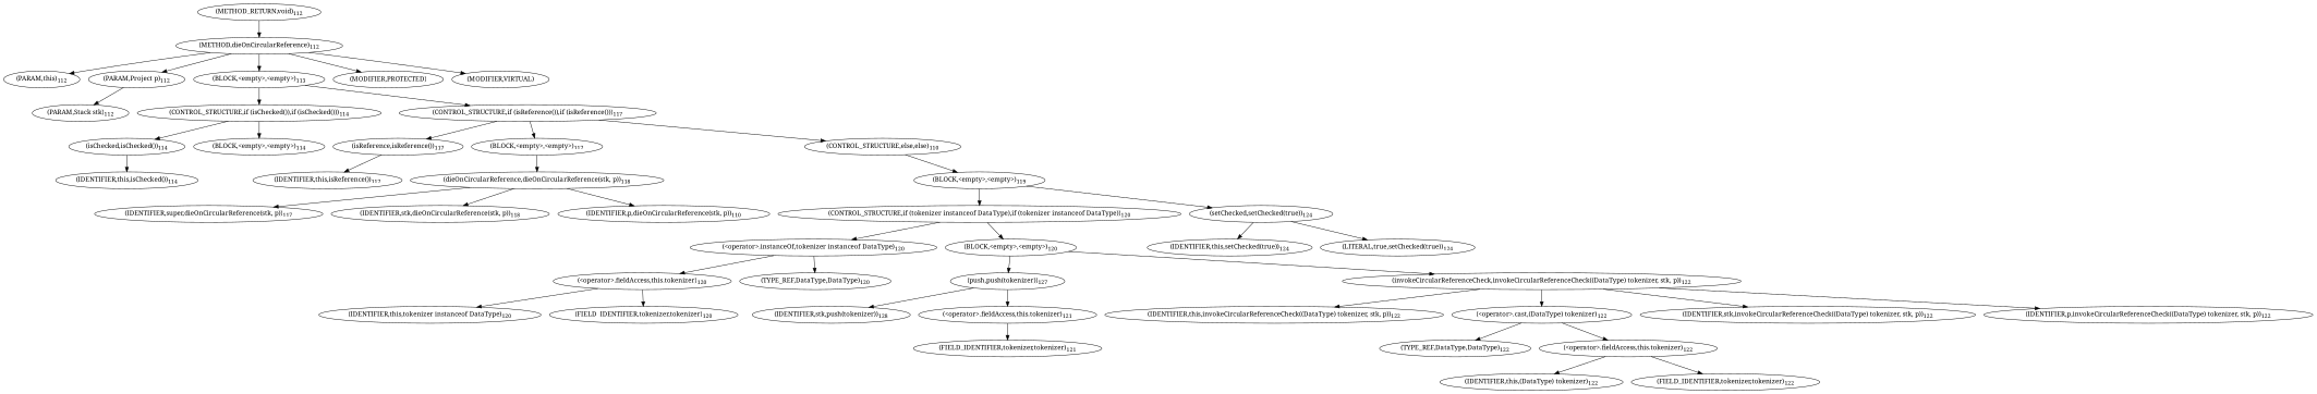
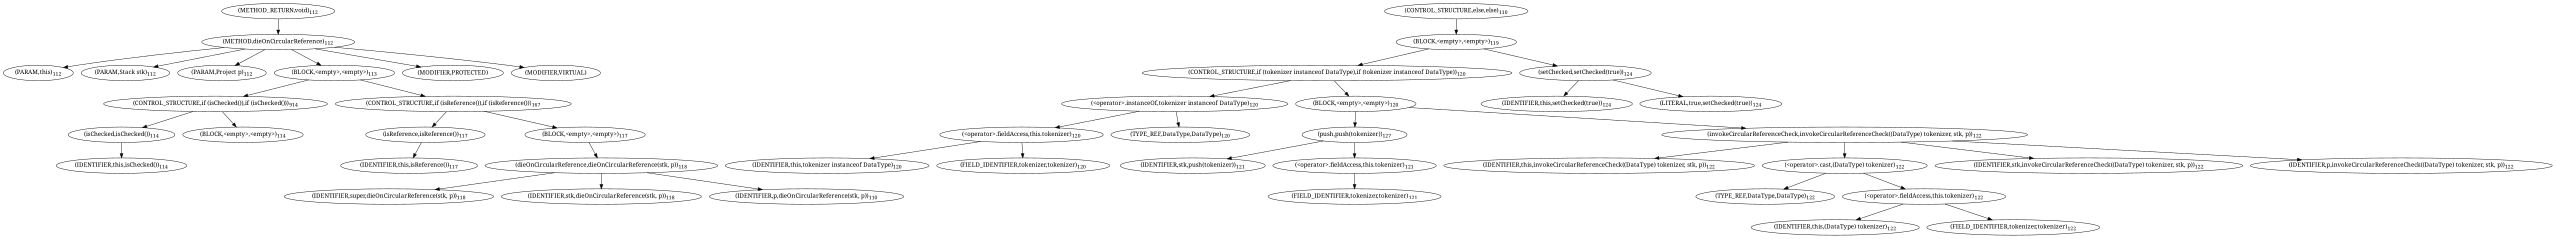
  digraph {
    fontname="Noto Serif"
    node [fontname="Noto Serif"]
    edge [fontname="Noto Serif"]
    n1 [label=<(METHOD,dieOnCircularReference)<SUB>112</SUB>>]
    n2 [label=<(PARAM,this)<SUB>112</SUB>>]
    n3 [label=<(PARAM,Stack stk)<SUB>112</SUB>>]
    n4 [label=<(PARAM,Project p)<SUB>112</SUB>>]
    n5 [label=<(BLOCK,&lt;empty&gt;,&lt;empty&gt;)<SUB>113</SUB>>]
    n6 [label=<(MODIFIER,PROTECTED)>]
    n7 [label=<(MODIFIER,VIRTUAL)>]
-   n8 [label=<(CONTROL_STRUCTURE,if (isChecked()),if (isChecked()))<SUB>114</SUB>>]
-   n9 [label=<(CONTROL_STRUCTURE,if (isReference()),if (isReference()))<SUB>117</SUB>>]
+   n8 [label=<(CONTROL_STRUCTURE,if (isChecked()),if (isChecked()))<SUB>914</SUB>>]
+   n9 [label=<(CONTROL_STRUCTURE,if (isReference()),if (isReference()))<SUB>167</SUB>>]
    n10 [label=<(METHOD_RETURN,void)<SUB>112</SUB>>]
    n11 [label=<(isChecked,isChecked())<SUB>114</SUB>>]
    n12 [label=<(BLOCK,&lt;empty&gt;,&lt;empty&gt;)<SUB>114</SUB>>]
    n13 [label=<(isReference,isReference())<SUB>117</SUB>>]
    n14 [label=<(BLOCK,&lt;empty&gt;,&lt;empty&gt;)<SUB>117</SUB>>]
    n15 [label=<(CONTROL_STRUCTURE,else,else)<SUB>110</SUB>>]
    n16 [label=<(IDENTIFIER,this,isChecked())<SUB>114</SUB>>]
    n17 [label=<(IDENTIFIER,this,isReference())<SUB>117</SUB>>]
    n18 [label=<(dieOnCircularReference,dieOnCircularReference(stk, p))<SUB>118</SUB>>]
    n19 [label=<(BLOCK,&lt;empty&gt;,&lt;empty&gt;)<SUB>119</SUB>>]
-   n20 [label=<(IDENTIFIER,super,dieOnCircularReference(stk, p))<SUB>117</SUB>>]
+   n20 [label=<(IDENTIFIER,super,dieOnCircularReference(stk, p))<SUB>118</SUB>>]
    n21 [label=<(IDENTIFIER,stk,dieOnCircularReference(stk, p))<SUB>118</SUB>>]
    n22 [label=<(IDENTIFIER,p,dieOnCircularReference(stk, p))<SUB>110</SUB>>]
    n23 [label=<(CONTROL_STRUCTURE,if (tokenizer instanceof DataType),if (tokenizer instanceof DataType))<SUB>120</SUB>>]
    n24 [label=<(setChecked,setChecked(true))<SUB>124</SUB>>]
    n25 [label=<(&lt;operator&gt;.instanceOf,tokenizer instanceof DataType)<SUB>120</SUB>>]
    n26 [label=<(BLOCK,&lt;empty&gt;,&lt;empty&gt;)<SUB>120</SUB>>]
    n27 [label=<(IDENTIFIER,this,setChecked(true))<SUB>124</SUB>>]
    n28 [label=<(LITERAL,true,setChecked(true))<SUB>124</SUB>>]
    n29 [label=<(&lt;operator&gt;.fieldAccess,this.tokenizer)<SUB>120</SUB>>]
    n30 [label=<(TYPE_REF,DataType,DataType)<SUB>120</SUB>>]
    n31 [label=<(push,push(tokenizer))<SUB>127</SUB>>]
    n32 [label=<(invokeCircularReferenceCheck,invokeCircularReferenceCheck((DataType) tokenizer, stk, p))<SUB>122</SUB>>]
    n33 [label=<(IDENTIFIER,this,tokenizer instanceof DataType)<SUB>120</SUB>>]
    n34 [label=<(FIELD_IDENTIFIER,tokenizer,tokenizer)<SUB>120</SUB>>]
-   n35 [label=<(IDENTIFIER,stk,push(tokenizer))<SUB>128</SUB>>]
+   n35 [label=<(IDENTIFIER,stk,push(tokenizer))<SUB>121</SUB>>]
    n36 [label=<(&lt;operator&gt;.fieldAccess,this.tokenizer)<SUB>121</SUB>>]
    n37 [label=<(IDENTIFIER,this,invokeCircularReferenceCheck((DataType) tokenizer, stk, p))<SUB>122</SUB>>]
    n38 [label=<(&lt;operator&gt;.cast,(DataType) tokenizer)<SUB>122</SUB>>]
    n39 [label=<(IDENTIFIER,stk,invokeCircularReferenceCheck((DataType) tokenizer, stk, p))<SUB>122</SUB>>]
    n40 [label=<(IDENTIFIER,p,invokeCircularReferenceCheck((DataType) tokenizer, stk, p))<SUB>122</SUB>>]
    n41 [label=<(FIELD_IDENTIFIER,tokenizer,tokenizer)<SUB>121</SUB>>]
    n42 [label=<(TYPE_REF,DataType,DataType)<SUB>122</SUB>>]
    n43 [label=<(&lt;operator&gt;.fieldAccess,this.tokenizer)<SUB>122</SUB>>]
    n44 [label=<(IDENTIFIER,this,(DataType) tokenizer)<SUB>122</SUB>>]
    n45 [label=<(FIELD_IDENTIFIER,tokenizer,tokenizer)<SUB>122</SUB>>]
    n1 -> n2
-   n4 -> n3
+   n1 -> n3
    n1 -> n4
    n1 -> n5
    n1 -> n6
    n1 -> n7
    n5 -> n8
    n5 -> n9
    n8 -> n11
    n8 -> n12
    n9 -> n13
    n9 -> n14
-   n9 -> n15
    n10 -> n1
    n11 -> n16
    n13 -> n17
    n14 -> n18
    n15 -> n19
    n18 -> n20
    n18 -> n21
    n18 -> n22
    n19 -> n23
    n19 -> n24
    n23 -> n25
    n23 -> n26
    n24 -> n27
    n24 -> n28
    n25 -> n29
    n25 -> n30
    n26 -> n31
    n26 -> n32
    n29 -> n33
    n29 -> n34
    n31 -> n35
    n31 -> n36
    n32 -> n37
    n32 -> n38
    n32 -> n39
    n32 -> n40
    n36 -> n41
    n38 -> n42
    n38 -> n43
    n43 -> n44
    n43 -> n45
  }
